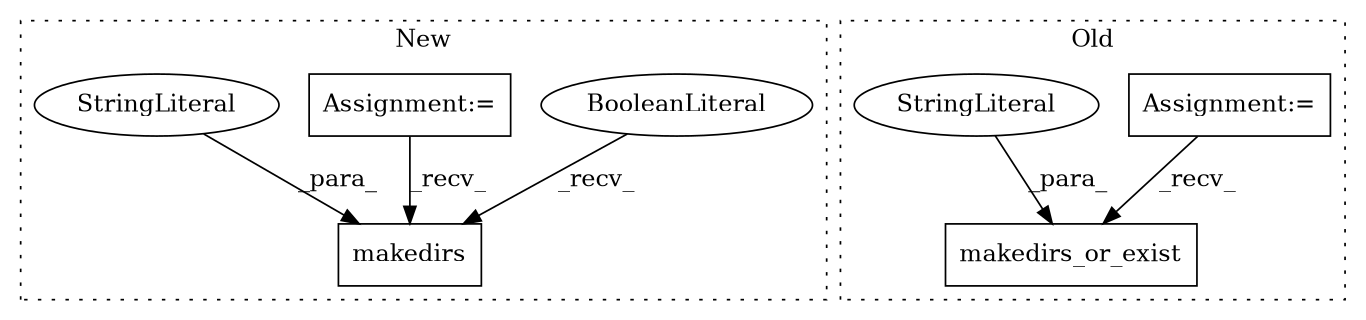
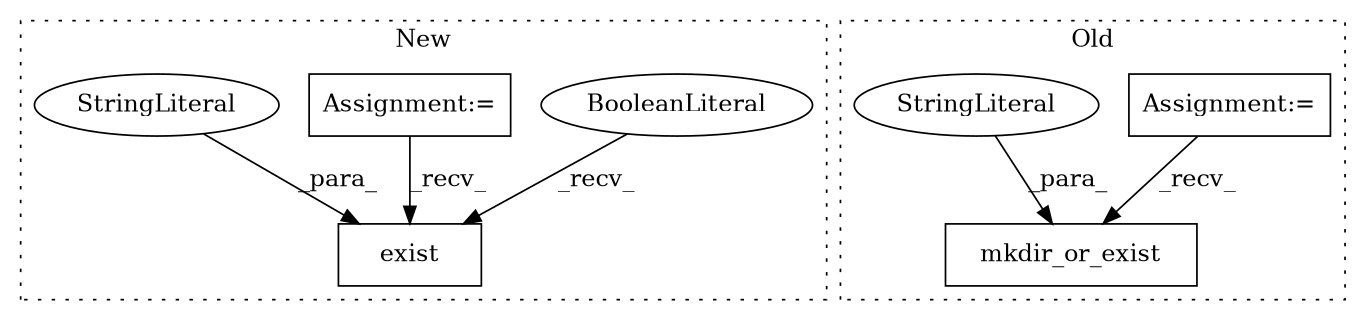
  digraph {
    node [a=32 l=4 shape=box]
-   n1 [l="9,1" label=makedirs s="1582,1601"]
+   n1 [l="9,1" label=exist s="1582,1601"]
    n2 [a=9 label=BooleanLiteral s=1597 shape=ellipse]
    n3 [a=7 l=2 label="Assignment:=" s=285]
    n4 [a=45 l=5 label=StringLiteral s=1591 shape=ellipse]
-   n5 [l="15,1" label=makedirs_or_exist s="1593,1613"]
+   n5 [l="15,1" label=mkdir_or_exist s="1593,1613"]
    n6 [a=7 label="Assignment:=" s=189]
    n7 [a=45 l=5 label=StringLiteral s=1608 shape=ellipse]
    subgraph cluster_1 {
      label=New
      style=dotted
      n1
      n2
      n3
      n4
    }
    subgraph cluster_2 {
      label=Old
      style=dotted
      n5
      n6
      n7
    }
    n2 -> n1 [label=_recv_]
    n3 -> n1 [label=_recv_]
    n4 -> n1 [label=_para_]
    n6 -> n5 [label=_recv_]
    n7 -> n5 [label=_para_]
  }
